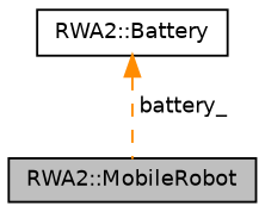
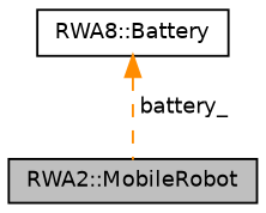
  digraph {
    node [color=black fontname=Helvetica fontsize=10 shape=record style=filled]
    n1 [fillcolor=grey75 fontcolor=black height=0.2 label="RWA2::MobileRobot" width=0.4]
-   n2 [fillcolor=white height=0.2 label="RWA2::Battery" width=0.4]
+   n2 [fillcolor=white height=0.2 label="RWA8::Battery" width=0.4]
    n2 -> n1 [color=darkorange dir=back fontname=Helvetica fontsize=10 label=" battery_" labelfontname=Helvetica labelfontsize=10 style=dashed]
  }
